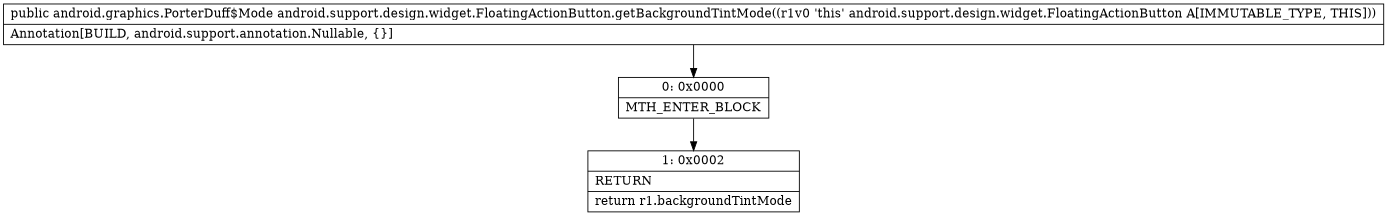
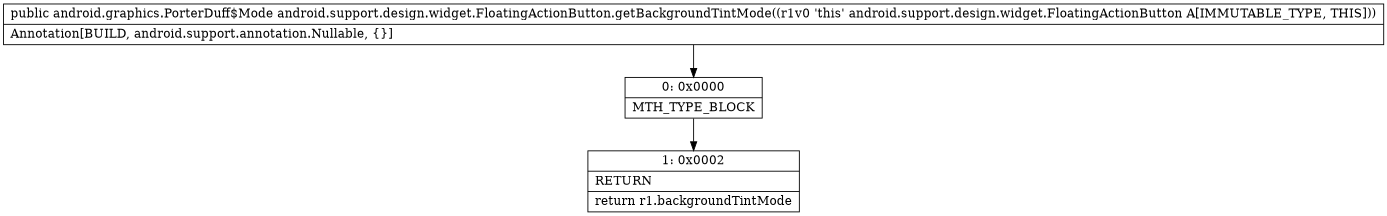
  digraph {
    node [shape=record]
-   n1 [label="{0\:\ 0x0000|MTH_ENTER_BLOCK\l}"]
+   n1 [label="{0\:\ 0x0000|MTH_TYPE_BLOCK\l}"]
    n2 [label="{1\:\ 0x0002|RETURN\l|return r1.backgroundTintMode\l}"]
    n3 [label="{public android.graphics.PorterDuff$Mode android.support.design.widget.FloatingActionButton.getBackgroundTintMode((r1v0 'this' android.support.design.widget.FloatingActionButton A[IMMUTABLE_TYPE, THIS]))  | Annotation[BUILD, android.support.annotation.Nullable, \{\}]\l}"]
    n1 -> n2
    n3 -> n1
  }
